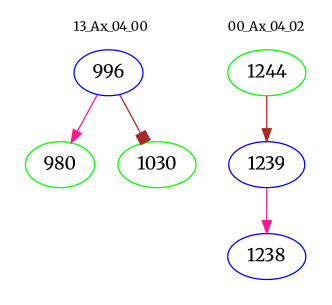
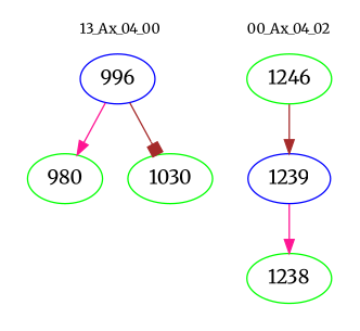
  digraph {
    fontname=Merriweather
    node [color=green fontname=Merriweather]
    edge [arrowhead=normal color=deeppink fontname=Merriweather]
    n1 [color=blue label=996]
    n2 [label=980]
    n3 [label=1030]
    n4 [color=blue label=1239]
-   n5 [color=blue label=1238]
-   n6 [label=1244]
+   n5 [label=1238]
+   n6 [label=1246]
    subgraph cluster_1 {
      color=white
      fontsize=10
      label="13_Ax_04_00"
      n1
      n2
      n3
    }
    subgraph cluster_2 {
      color=white
      fontsize=10
      label="00_Ax_04_02"
      n4
      n5
      n6
    }
    n1 -> n2
    n1 -> n3 [arrowhead=box color=brown]
    n4 -> n5
    n6 -> n4 [color=brown]
  }
